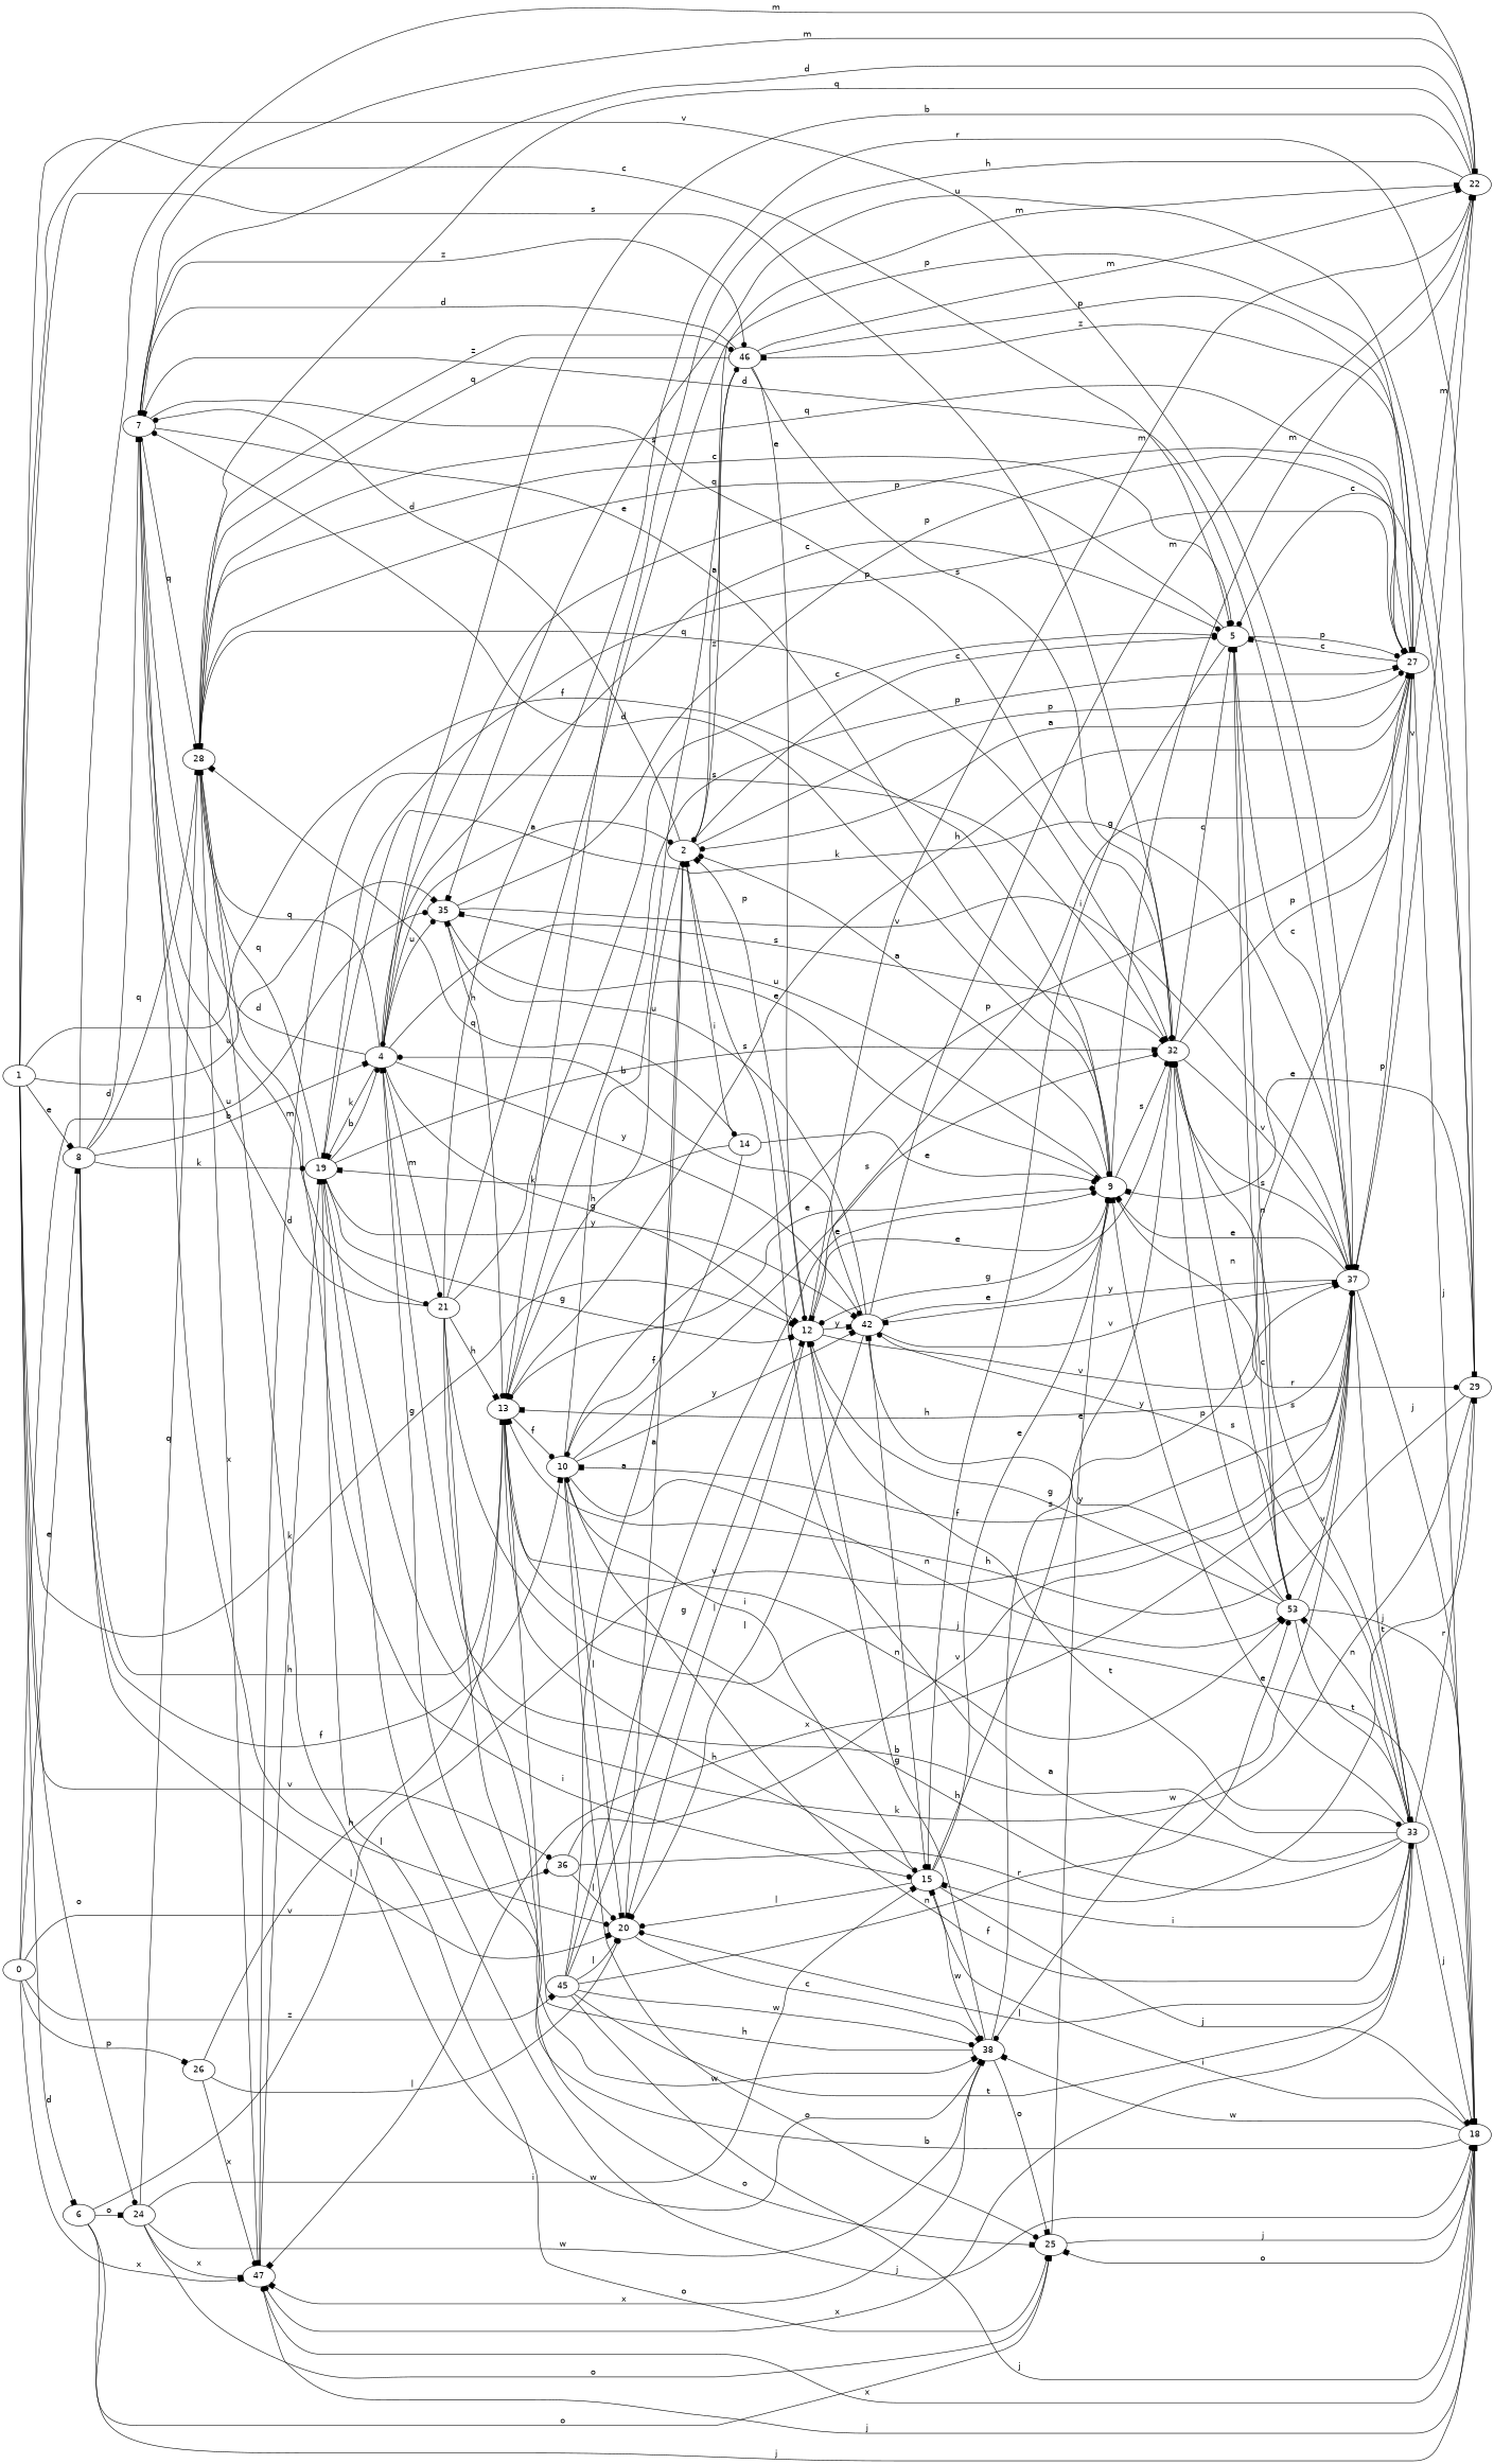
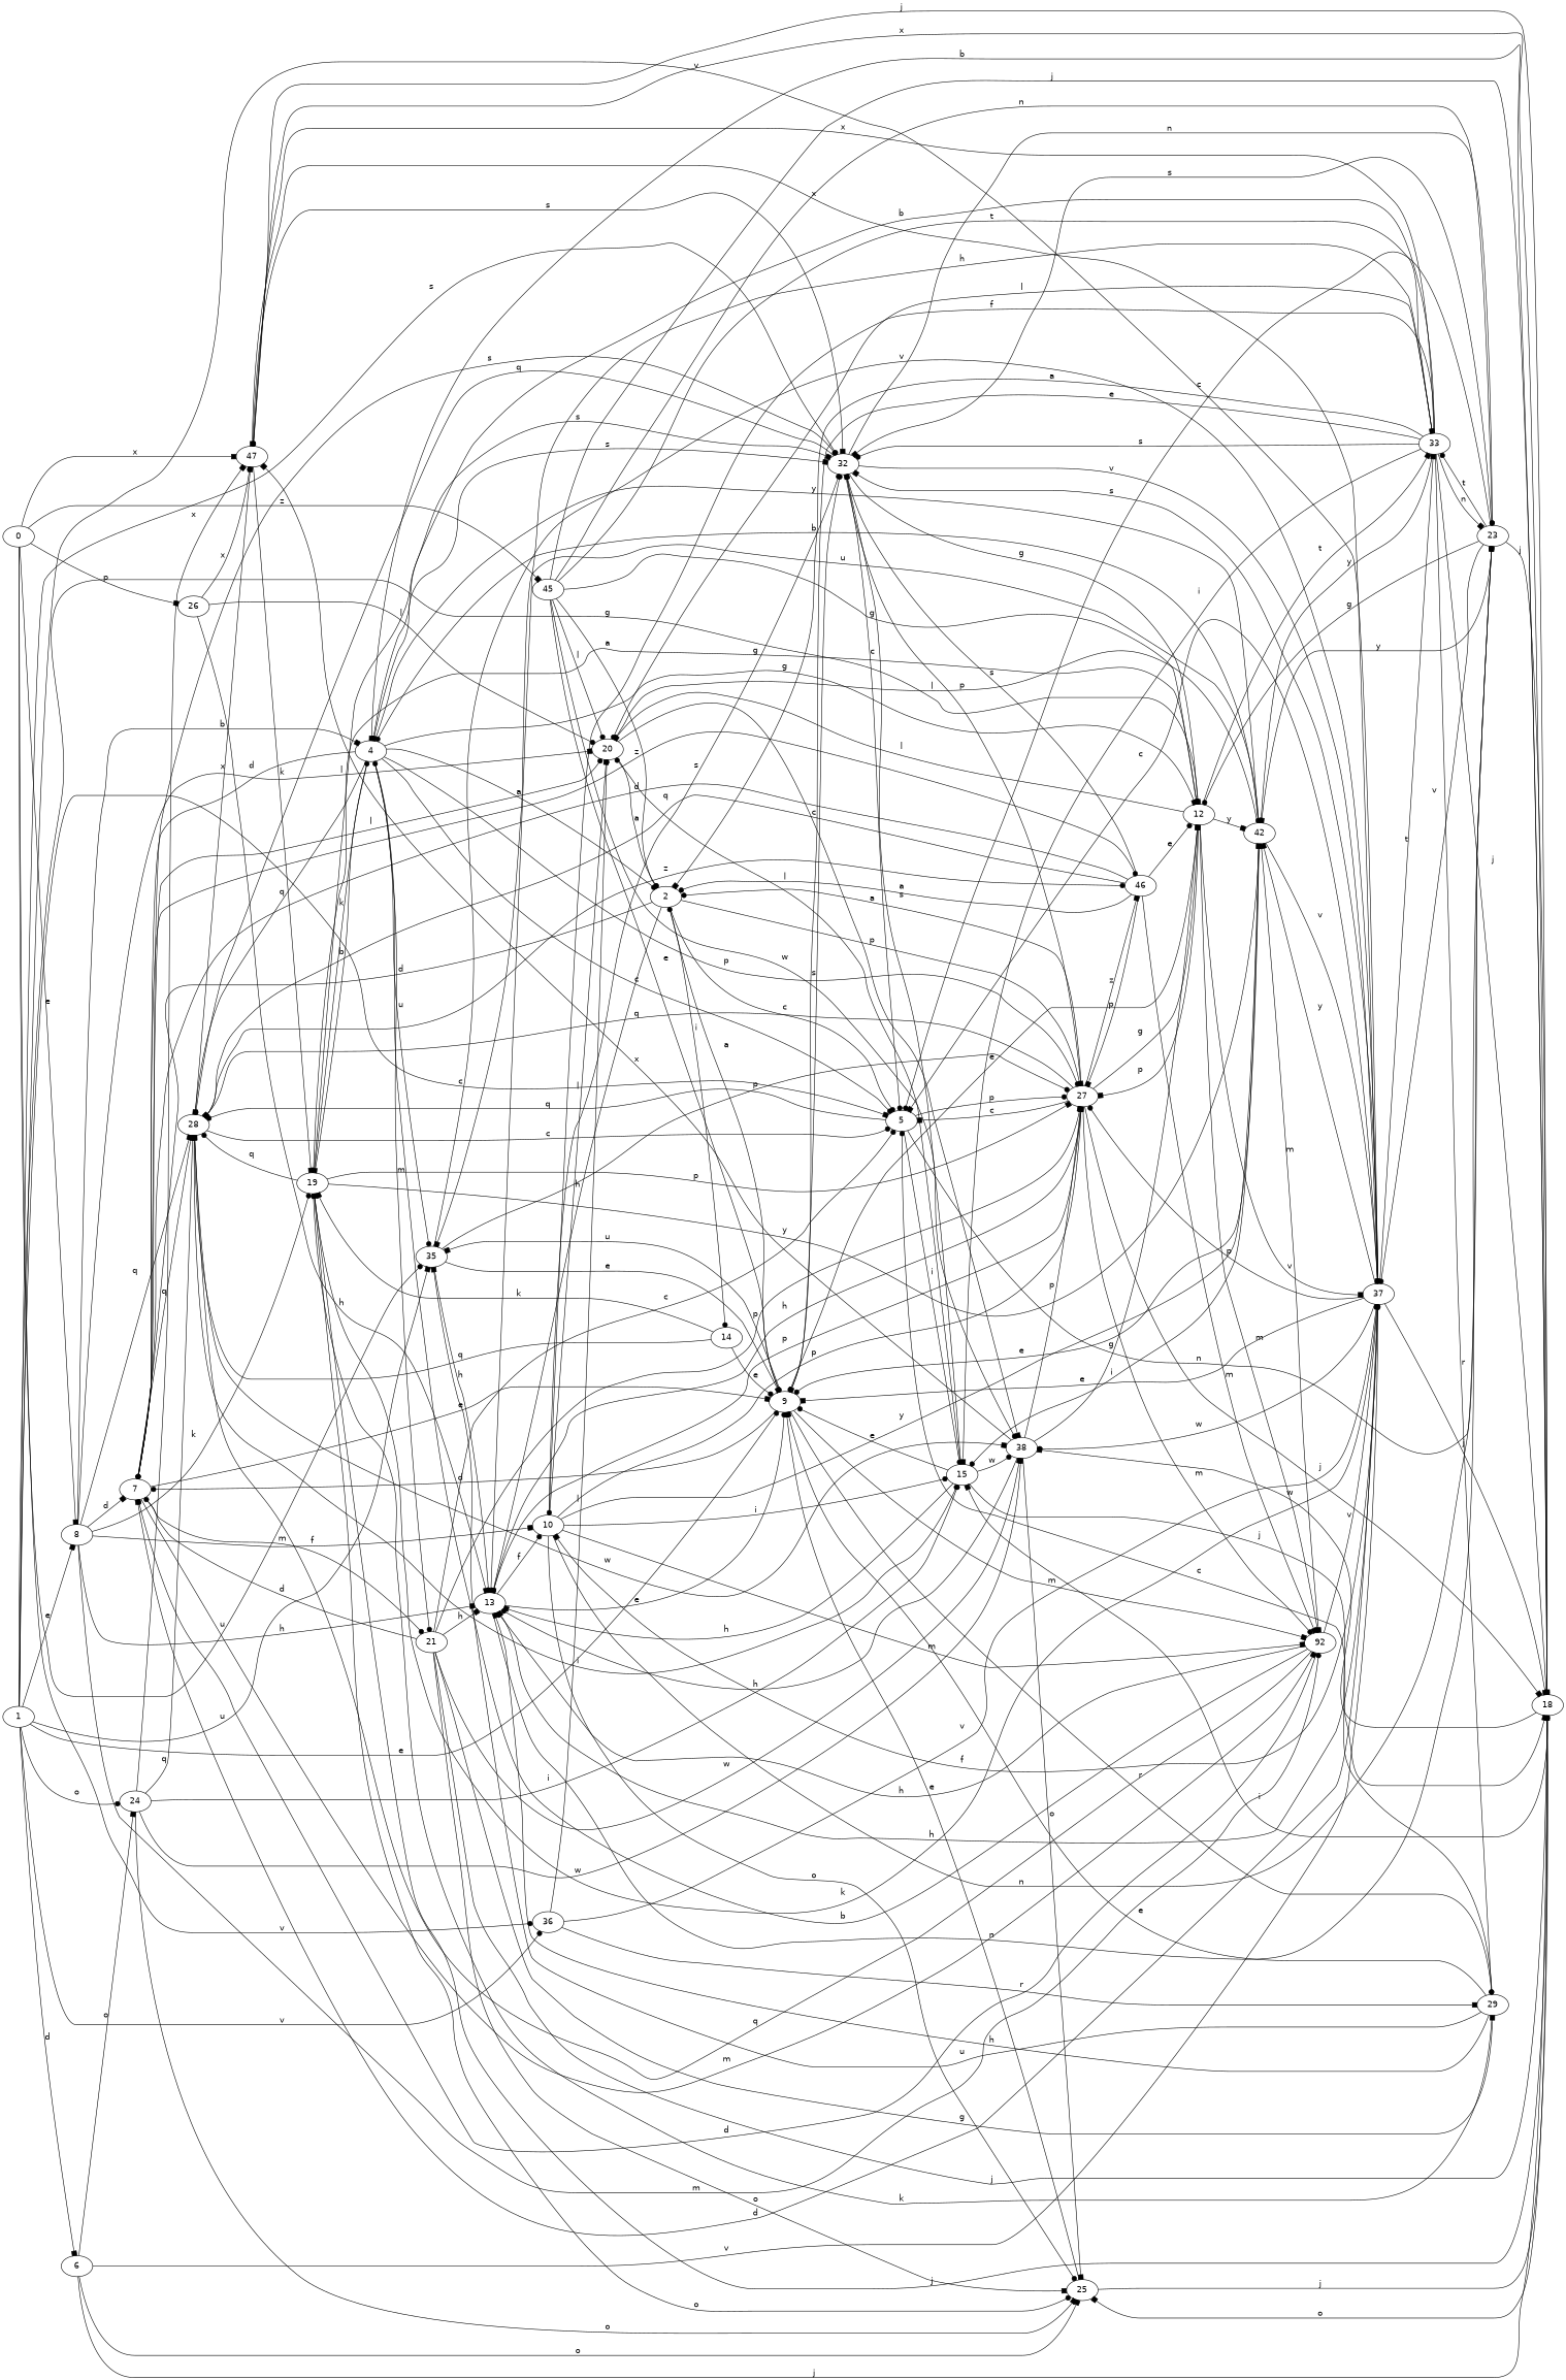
  strict digraph {
    fontname="DejaVu Sans"
    rankdir=LR
    node [fontname="DejaVu Sans"]
    edge [arrowhead=box fontname="DejaVu Sans"]
    0
    8
    26
    35
    36
    n6 [label=47]
    45
    7
    13
    4
    19
    28
    20
-   22
+   22 [label=92]
    10
    9
    37
    27
    29
    32
    18
    12
    2
-   23 [label=53]
+   23
    33
    38
    1
    5
    6
    24
    15
    25
    42
    14
    46
    21
    0 -> 8 [label=e]
    0 -> 26 [label=p]
    0 -> 35 [arrowhead=dot label=u]
    0 -> 36 [arrowhead=dot label=v]
    0 -> n6 [label=x]
    0 -> 45 [label=z]
    8 -> 7 [label=d]
    8 -> 13 [label=h]
    8 -> 4 [label=b]
    8 -> 19 [arrowhead=dot label=k]
    8 -> 28 [label=q]
    8 -> 20 [label=l]
    8 -> 22 [arrowhead=dot label=m]
    8 -> 10 [label=f]
    26 -> n6 [arrowhead=dot label=x]
    26 -> 13 [label=h]
    26 -> 20 [arrowhead=dot label=l]
    35 -> 13 [arrowhead=dot label=h]
    35 -> 9 [label=e]
    35 -> 37 [arrowhead=dot label=v]
    35 -> 27 [arrowhead=dot label=p]
    36 -> 20 [arrowhead=dot label=l]
    36 -> 37 [arrowhead=dot label=v]
    36 -> 29 [label=r]
    n6 -> 19 [label=k]
    n6 -> 32 [label=s]
    n6 -> 18 [label=j]
    45 -> 20 [arrowhead=dot label=l]
    45 -> 9 [arrowhead=dot label=e]
    45 -> 18 [label=j]
    45 -> 12 [label=g]
    45 -> 2 [arrowhead=dot label=a]
    45 -> 23 [arrowhead=dot label=n]
    45 -> 33 [label=t]
    45 -> 38 [arrowhead=dot label=w]
    7 -> 28 [label=q]
    7 -> 20 [arrowhead=dot label=l]
    7 -> 22 [label=m]
    7 -> 9 [label=e]
    7 -> 32 [arrowhead=dot label=s]
    7 -> 46 [arrowhead=dot label=z]
    7 -> 21 [arrowhead=dot label=m]
    13 -> 10 [arrowhead=dot label=f]
    13 -> 9 [arrowhead=dot label=e]
    13 -> 27 [label=p]
    13 -> 23 [label=n]
    4 -> 35 [arrowhead=dot label=u]
    4 -> 7 [arrowhead=dot label=d]
    4 -> 19 [label=k]
    4 -> 28 [label=q]
    4 -> 27 [arrowhead=dot label=p]
    4 -> 32 [label=s]
    4 -> 12 [label=g]
    4 -> 2 [arrowhead=dot label=a]
    4 -> 5 [arrowhead=dot label=c]
    4 -> 42 [arrowhead=dot label=y]
    4 -> 21 [arrowhead=dot label=m]
    19 -> 4 [arrowhead=dot label=b]
    19 -> 28 [arrowhead=dot label=q]
    19 -> 27 [label=p]
    19 -> 32 [label=s]
    19 -> 18 [arrowhead=dot label=j]
    19 -> 12 [label=g]
    19 -> 25 [arrowhead=dot label=o]
    19 -> 42 [label=y]
    28 -> n6 [label=x]
    28 -> 38 [label=w]
    28 -> 5 [arrowhead=dot label=c]
    28 -> 15 [arrowhead=dot label=i]
    28 -> 46 [arrowhead=dot label=z]
    20 -> 2 [arrowhead=dot label=a]
    20 -> 38 [label=c]
    22 -> 7 [arrowhead=dot label=d]
    22 -> 13 [label=h]
    22 -> 4 [arrowhead=dot label=b]
    22 -> 28 [label=q]
    22 -> 37 [label=v]
    10 -> 20 [label=l]
    10 -> 22 [label=m]
    10 -> 27 [label=p]
    10 -> 32 [arrowhead=dot label=s]
    10 -> 23 [label=n]
    10 -> 15 [arrowhead=dot label=i]
    10 -> 25 [arrowhead=dot label=o]
    10 -> 42 [label=y]
    9 -> 35 [label=u]
    9 -> 7 [arrowhead=dot label=d]
    9 -> 22 [label=m]
    9 -> 29 [arrowhead=dot label=r]
    9 -> 32 [arrowhead=dot label=s]
    9 -> 2 [arrowhead=dot label=a]
    37 -> n6 [label=x]
    37 -> 7 [label=d]
    37 -> 13 [label=h]
    37 -> 19 [label=k]
    37 -> 10 [label=f]
    37 -> 9 [label=e]
    37 -> 27 [arrowhead=dot label=p]
    37 -> 32 [label=s]
    37 -> 18 [label=j]
    37 -> 33 [label=t]
    37 -> 38 [arrowhead=dot label=w]
    37 -> 5 [label=c]
    37 -> 42 [label=y]
    27 -> 13 [arrowhead=dot label=h]
    27 -> 28 [label=q]
    27 -> 22 [arrowhead=dot label=m]
    27 -> 18 [label=j]
    27 -> 12 [label=g]
    27 -> 2 [arrowhead=dot label=a]
    27 -> 5 [label=c]
    27 -> 46 [label=z]
    29 -> 35 [label=u]
    29 -> 13 [label=h]
    29 -> 19 [arrowhead=dot label=k]
    29 -> 9 [label=e]
    29 -> 5 [arrowhead=dot label=c]
    32 -> 28 [arrowhead=dot label=q]
    32 -> 37 [arrowhead=dot label=v]
    32 -> 27 [label=p]
    32 -> 12 [arrowhead=dot label=g]
    32 -> 23 [arrowhead=dot label=n]
    32 -> 5 [arrowhead=dot label=c]
    18 -> n6 [arrowhead=dot label=x]
    18 -> 4 [label=b]
    18 -> 38 [label=w]
    18 -> 15 [label=i]
    18 -> 25 [label=o]
    12 -> 20 [label=l]
    12 -> 22 [arrowhead=dot label=m]
    12 -> 9 [arrowhead=dot label=e]
    12 -> 37 [label=v]
-   12 -> 2 [label=p]
-   12 -> 33 [arrowhead=dot label=t]
+   12 -> 27 [label=p]
+   12 -> 33 [label=t]
    12 -> 42 [label=y]
    2 -> 7 [arrowhead=dot label=d]
    2 -> 13 [label=h]
    2 -> 27 [arrowhead=dot label=p]
    2 -> 5 [arrowhead=dot label=c]
    2 -> 14 [arrowhead=dot label=i]
-   2 -> 46 [arrowhead=dot label=z]
    23 -> 37 [arrowhead=dot label=v]
    23 -> 32 [label=s]
    23 -> 18 [arrowhead=dot label=j]
    23 -> 12 [arrowhead=dot label=g]
    23 -> 33 [arrowhead=dot label=t]
    23 -> 5 [arrowhead=dot label=c]
    23 -> 42 [label=y]
    33 -> n6 [arrowhead=dot label=x]
    33 -> 13 [label=h]
    33 -> 4 [label=b]
    33 -> 20 [arrowhead=dot label=l]
    33 -> 10 [arrowhead=dot label=f]
    33 -> 9 [label=e]
    33 -> 29 [arrowhead=dot label=r]
    33 -> 32 [arrowhead=dot label=s]
    33 -> 18 [arrowhead=dot label=j]
    33 -> 2 [label=a]
    33 -> 23 [label=n]
    33 -> 15 [label=i]
    33 -> 42 [arrowhead=dot label=y]
    38 -> n6 [label=x]
    38 -> 13 [arrowhead=dot label=h]
    38 -> 27 [label=p]
    38 -> 12 [label=g]
    38 -> 25 [label=o]
    1 -> 8 [label=e]
    1 -> 35 [label=u]
    1 -> 36 [arrowhead=dot label=v]
-   1 -> 9 [arrowhead=dot label=f]
+   1 -> 9 [arrowhead=dot label=e]
    1 -> 37 [arrowhead=dot label=v]
    1 -> 32 [arrowhead=dot label=s]
    1 -> 12 [label=g]
    1 -> 5 [label=c]
    1 -> 6 [label=d]
    1 -> 24 [arrowhead=dot label=o]
    5 -> 28 [arrowhead=dot label=q]
    5 -> 27 [arrowhead=dot label=p]
    5 -> 23 [arrowhead=dot label=n]
-   5 -> 15 [label=i]
+   5 -> 15 [arrowhead=dot label=i]
    6 -> 37 [arrowhead=dot label=v]
    6 -> 18 [label=j]
    6 -> 24 [label=o]
    6 -> 25 [label=o]
    24 -> n6 [label=x]
    24 -> 28 [arrowhead=dot label=q]
    24 -> 38 [label=w]
-   24 -> 15 [label=i]
+   24 -> 15 [arrowhead=dot label=i]
    24 -> 25 [label=o]
    15 -> 13 [label=h]
    15 -> 20 [arrowhead=dot label=l]
    15 -> 9 [arrowhead=dot label=e]
    15 -> 32 [label=s]
    15 -> 18 [label=j]
    15 -> 38 [arrowhead=dot label=w]
    25 -> 9 [label=e]
    25 -> 18 [arrowhead=dot label=j]
    42 -> 35 [label=u]
    42 -> 4 [arrowhead=dot label=b]
    42 -> 20 [arrowhead=dot label=l]
    42 -> 22 [label=m]
    42 -> 9 [arrowhead=dot label=e]
    42 -> 37 [label=v]
    42 -> 15 [arrowhead=dot label=i]
    14 -> 19 [label=k]
    14 -> 28 [label=q]
-   14 -> 10 [arrowhead=dot label=f]
    14 -> 9 [arrowhead=dot label=e]
    46 -> 7 [arrowhead=dot label=d]
    46 -> 28 [label=q]
    46 -> 22 [label=m]
    46 -> 27 [label=p]
    46 -> 32 [arrowhead=dot label=s]
    46 -> 12 [arrowhead=dot label=e]
    46 -> 2 [arrowhead=dot label=a]
    21 -> 7 [arrowhead=dot label=d]
    21 -> 13 [label=h]
    21 -> 27 [label=p]
-   21 -> 29 [label=r]
+   21 -> 29 [label=g]
    21 -> 18 [label=j]
    21 -> 38 [label=w]
    21 -> 5 [arrowhead=dot label=c]
    21 -> 25 [label=o]
  }
